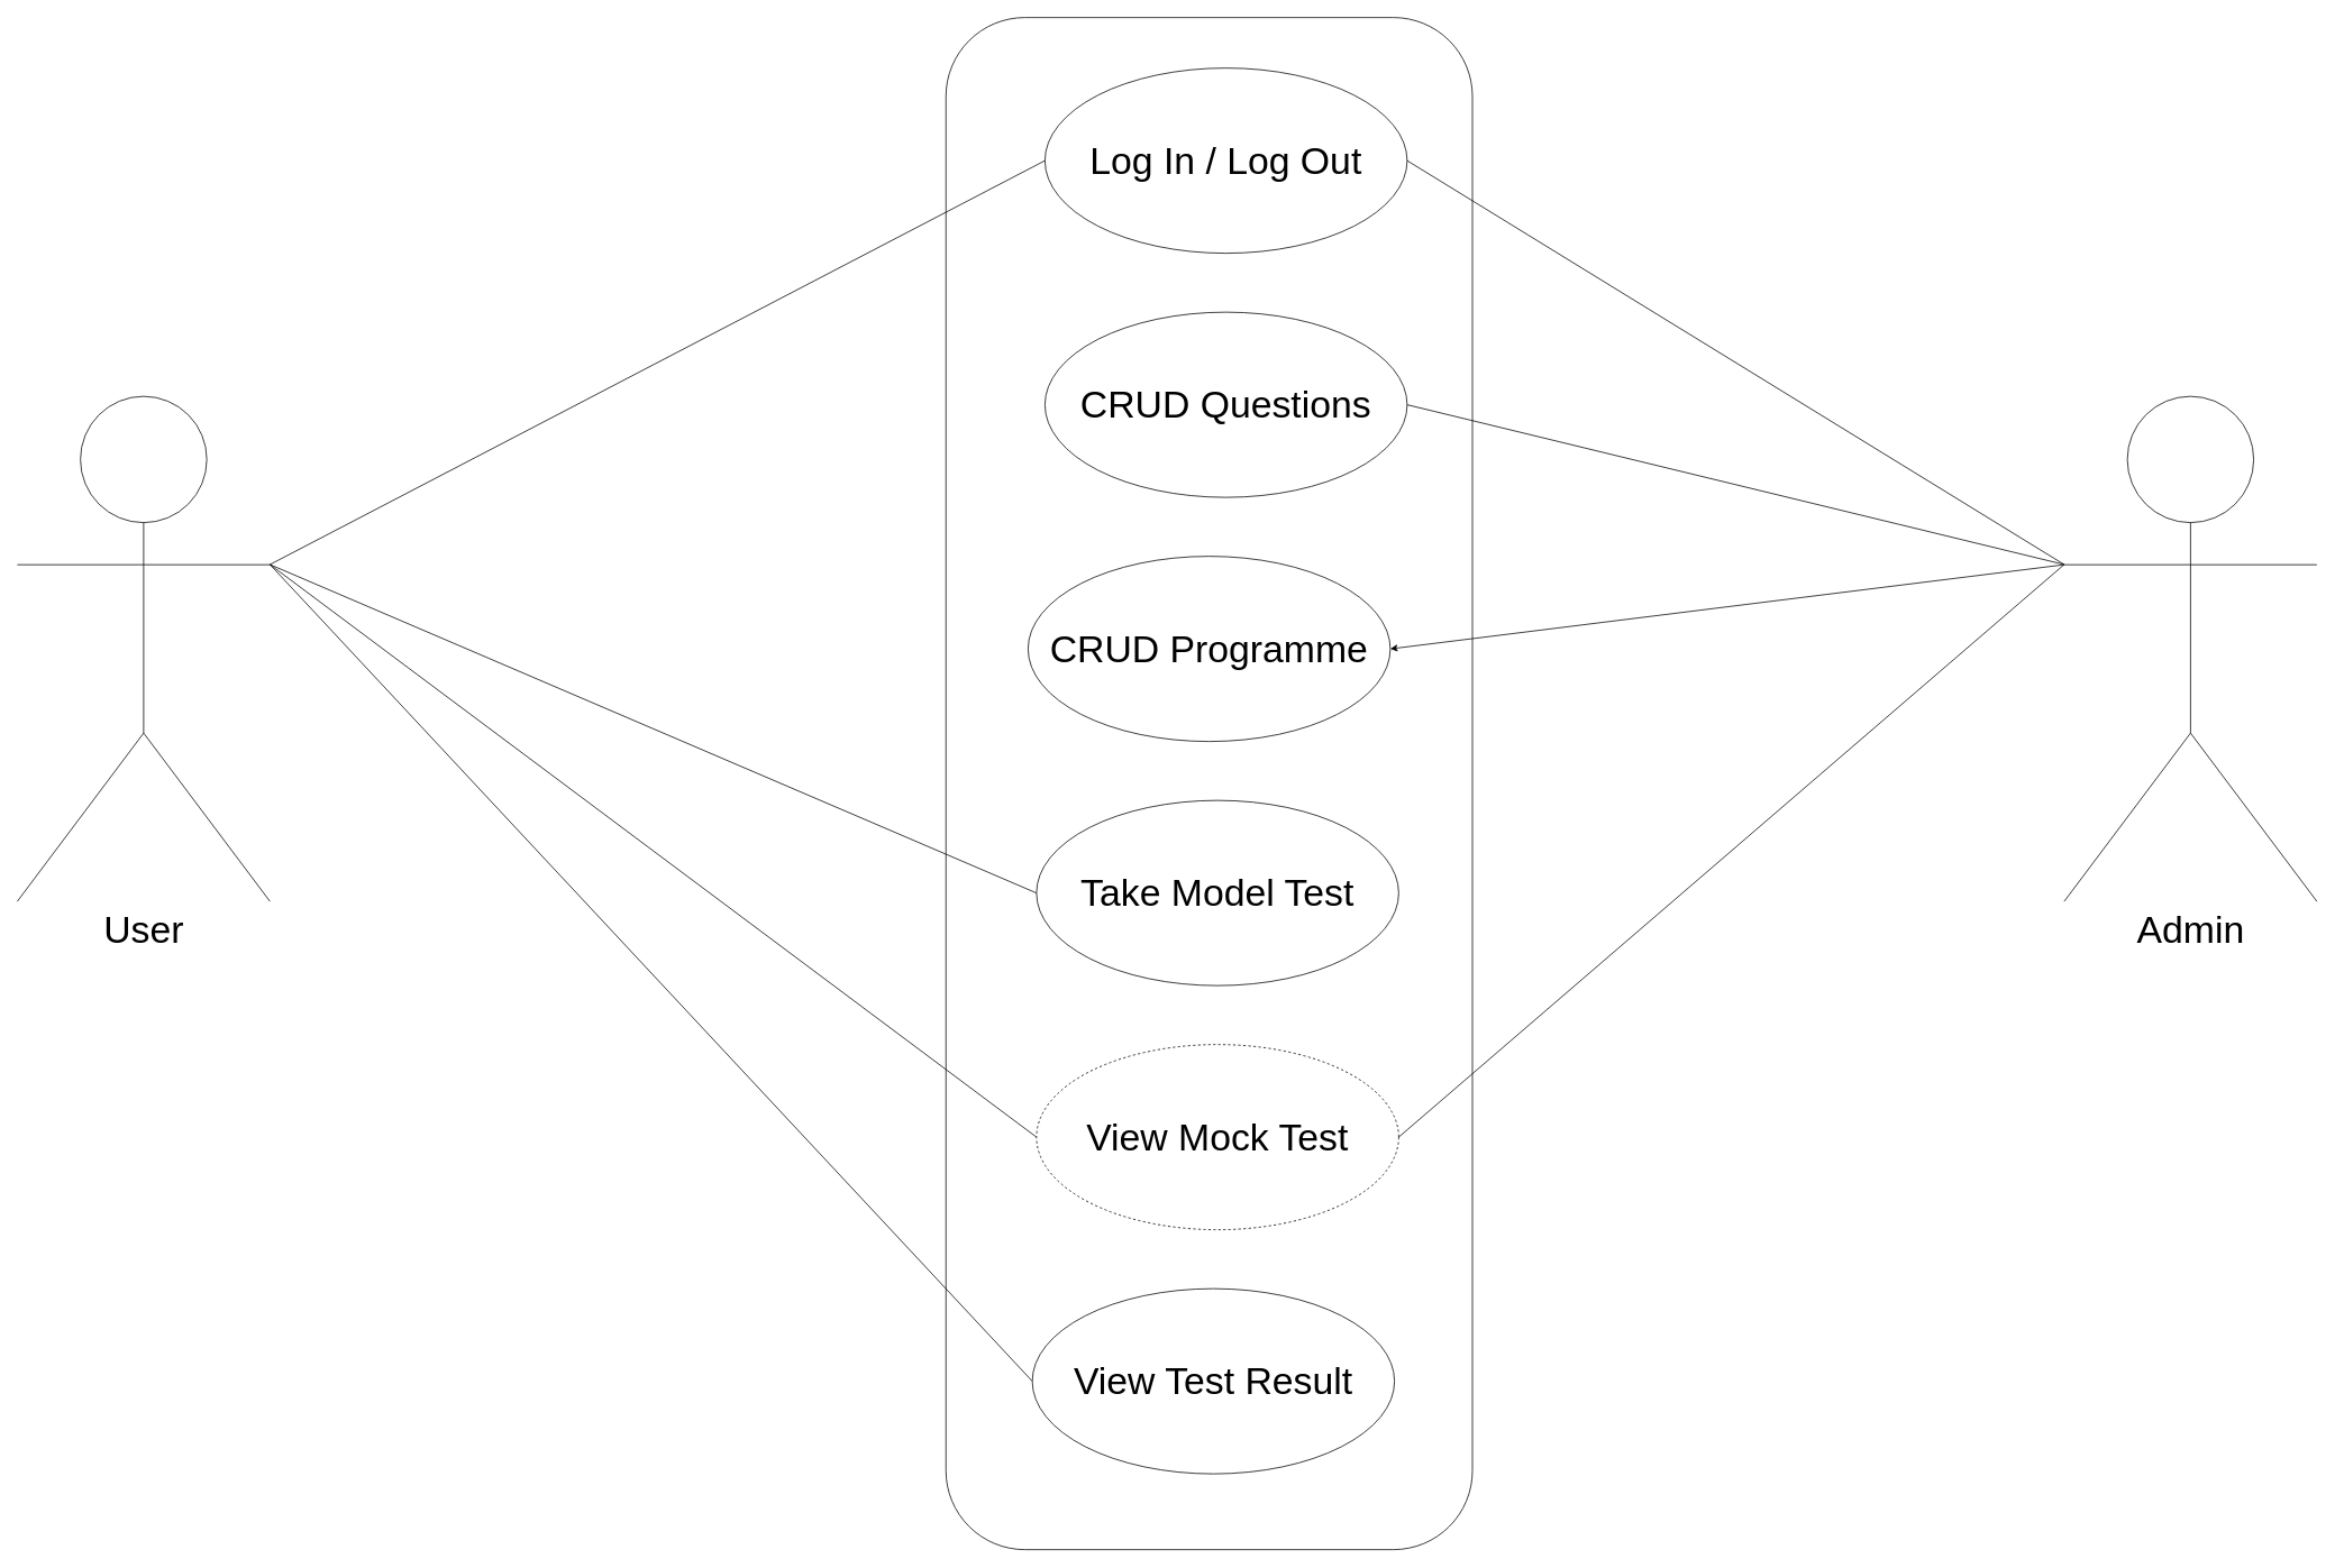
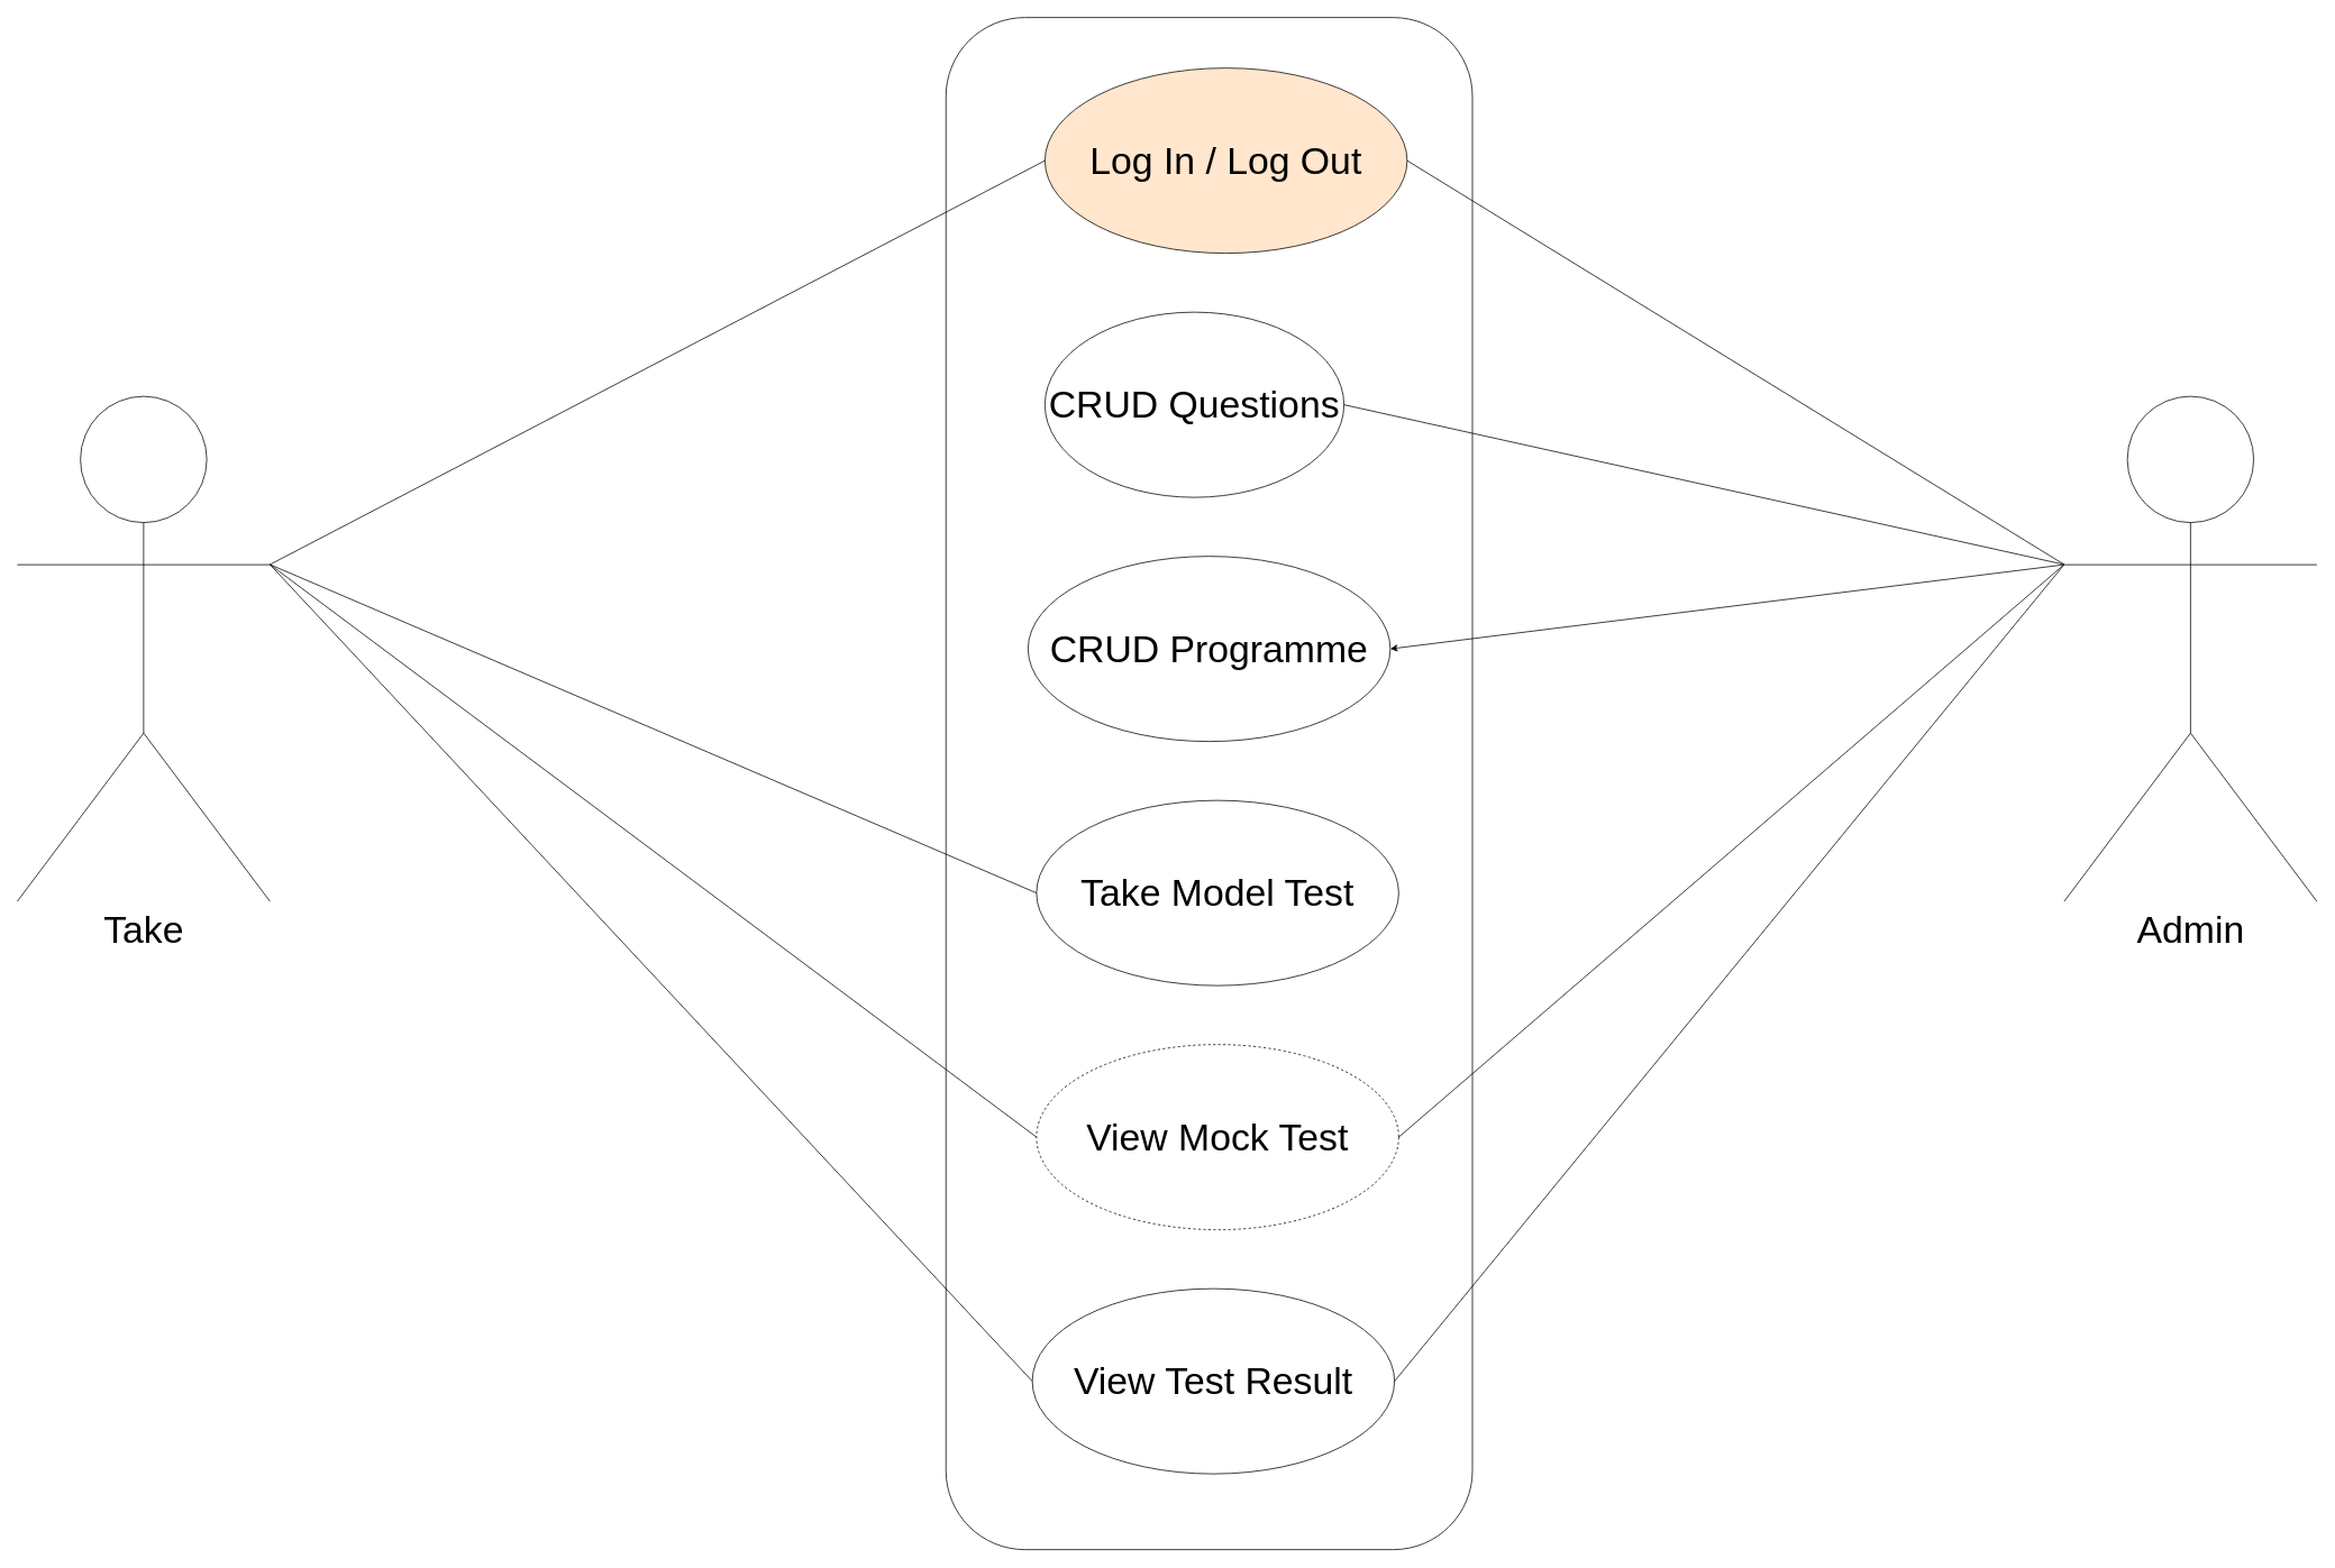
  <mxCell id="0" />
  <mxCell id="1" parent="0" />
  <mxCell id="2" value="" style="rounded=1;whiteSpace=wrap;html=1;" parent="1" vertex="1"><mxGeometry x="1122.5" y="20" width="625" height="1820" as="geometry" /></mxCell>
- <mxCell id="3" value="&lt;font style=&quot;font-size: 45px;&quot;&gt;Log In / Log Out&lt;/font&gt;" style="ellipse;whiteSpace=wrap;html=1;" parent="1" vertex="1"><mxGeometry x="1240" y="80" width="430" height="220" as="geometry" /></mxCell>
- <mxCell id="4" value="&lt;font style=&quot;font-size: 45px;&quot;&gt;CRUD Questions&lt;/font&gt;" style="ellipse;whiteSpace=wrap;html=1;" parent="1" vertex="1"><mxGeometry x="1240" y="370" width="430" height="220" as="geometry" /></mxCell>
+ <mxCell id="3" value="&lt;font style=&quot;font-size: 45px;&quot;&gt;Log In / Log Out&lt;/font&gt;" style="ellipse;whiteSpace=wrap;html=1;fillColor=#ffe6cc;" parent="1" vertex="1"><mxGeometry x="1240" y="80" width="430" height="220" as="geometry" /></mxCell>
+ <mxCell id="4" value="&lt;font style=&quot;font-size: 45px;&quot;&gt;CRUD Questions&lt;/font&gt;" style="ellipse;whiteSpace=wrap;html=1;" parent="1" vertex="1"><mxGeometry x="1240" y="370" width="355" height="220" as="geometry" /></mxCell>
  <mxCell id="5" value="&lt;font style=&quot;font-size: 45px;&quot;&gt;CRUD Programme&lt;/font&gt;" style="ellipse;whiteSpace=wrap;html=1;" parent="1" vertex="1"><mxGeometry x="1220" y="660" width="430" height="220" as="geometry" /></mxCell>
  <mxCell id="6" value="&lt;font style=&quot;font-size: 45px;&quot;&gt;Take Model Test&lt;/font&gt;" style="ellipse;whiteSpace=wrap;html=1;" parent="1" vertex="1"><mxGeometry x="1230" y="950" width="430" height="220" as="geometry" /></mxCell>
  <mxCell id="7" value="&lt;font style=&quot;font-size: 45px;&quot;&gt;View Mock Test&lt;/font&gt;" style="ellipse;whiteSpace=wrap;html=1;dashed=1;" parent="1" vertex="1"><mxGeometry x="1230" y="1240" width="430" height="220" as="geometry" /></mxCell>
  <mxCell id="8" value="&lt;font style=&quot;font-size: 45px;&quot;&gt;View Test Result&lt;/font&gt;" style="ellipse;whiteSpace=wrap;html=1;" parent="1" vertex="1"><mxGeometry x="1225" y="1530" width="430" height="220" as="geometry" /></mxCell>
- <mxCell id="9" value="&lt;font style=&quot;font-size: 45px;&quot;&gt;User&lt;/font&gt;" style="shape=umlActor;verticalLabelPosition=bottom;verticalAlign=top;html=1;outlineConnect=0;" parent="1" vertex="1"><mxGeometry x="20" y="470" width="300" height="600" as="geometry" /></mxCell>
+ <mxCell id="9" value="&lt;font style=&quot;font-size: 45px;&quot;&gt;Take&lt;/font&gt;" style="shape=umlActor;verticalLabelPosition=bottom;verticalAlign=top;html=1;outlineConnect=0;" parent="1" vertex="1"><mxGeometry x="20" y="470" width="300" height="600" as="geometry" /></mxCell>
  <mxCell id="10" value="&lt;font style=&quot;font-size: 45px;&quot;&gt;Admin&lt;/font&gt;" style="shape=umlActor;verticalLabelPosition=bottom;verticalAlign=top;html=1;outlineConnect=0;" parent="1" vertex="1"><mxGeometry x="2450" y="470" width="300" height="600" as="geometry" /></mxCell>
  <mxCell id="11" value="" style="endArrow=classic;html=1;rounded=0;entryX=1;entryY=0.5;entryDx=0;entryDy=0;" parent="1" target="5" edge="1"><mxGeometry width="50" height="50" relative="1" as="geometry"><mxPoint x="2450" y="670" as="sourcePoint" /><mxPoint x="1680" y="490" as="targetPoint" /></mxGeometry></mxCell>
  <mxCell id="12" value="" style="endArrow=none;html=1;rounded=0;exitX=1;exitY=0.333;exitDx=0;exitDy=0;exitPerimeter=0;entryX=0;entryY=0.5;entryDx=0;entryDy=0;" edge="1" parent="1" source="9" target="3"><mxGeometry width="50" height="50" relative="1" as="geometry"><mxPoint x="940" y="510" as="sourcePoint" /><mxPoint x="990" y="460" as="targetPoint" /></mxGeometry></mxCell>
  <mxCell id="13" value="" style="endArrow=none;html=1;rounded=0;exitX=1;exitY=0.333;exitDx=0;exitDy=0;exitPerimeter=0;entryX=0;entryY=0.5;entryDx=0;entryDy=0;" edge="1" parent="1" source="9" target="6"><mxGeometry width="50" height="50" relative="1" as="geometry"><mxPoint x="1040" y="1060" as="sourcePoint" /><mxPoint x="1090" y="1010" as="targetPoint" /></mxGeometry></mxCell>
  <mxCell id="14" value="" style="endArrow=none;html=1;rounded=0;exitX=1;exitY=0.333;exitDx=0;exitDy=0;exitPerimeter=0;entryX=0;entryY=0.5;entryDx=0;entryDy=0;" edge="1" parent="1" source="9" target="7"><mxGeometry width="50" height="50" relative="1" as="geometry"><mxPoint x="1040" y="1060" as="sourcePoint" /><mxPoint x="1090" y="1010" as="targetPoint" /></mxGeometry></mxCell>
  <mxCell id="15" value="" style="endArrow=none;html=1;rounded=0;exitX=1;exitY=0.333;exitDx=0;exitDy=0;exitPerimeter=0;entryX=0;entryY=0.5;entryDx=0;entryDy=0;" edge="1" parent="1" source="9" target="8"><mxGeometry width="50" height="50" relative="1" as="geometry"><mxPoint x="1310" y="1070" as="sourcePoint" /><mxPoint x="1360" y="1020" as="targetPoint" /></mxGeometry></mxCell>
  <mxCell id="16" value="" style="endArrow=none;html=1;rounded=0;exitX=1;exitY=0.5;exitDx=0;exitDy=0;entryX=0;entryY=0.333;entryDx=0;entryDy=0;entryPerimeter=0;" edge="1" parent="1" source="3" target="10"><mxGeometry width="50" height="50" relative="1" as="geometry"><mxPoint x="2050" y="710" as="sourcePoint" /><mxPoint x="2100" y="660" as="targetPoint" /></mxGeometry></mxCell>
  <mxCell id="17" value="" style="endArrow=none;html=1;rounded=0;exitX=1;exitY=0.5;exitDx=0;exitDy=0;entryX=0;entryY=0.333;entryDx=0;entryDy=0;entryPerimeter=0;" edge="1" parent="1" source="4" target="10"><mxGeometry width="50" height="50" relative="1" as="geometry"><mxPoint x="2050" y="710" as="sourcePoint" /><mxPoint x="2100" y="660" as="targetPoint" /></mxGeometry></mxCell>
  <mxCell id="18" value="" style="endArrow=none;html=1;rounded=0;exitX=1;exitY=0.5;exitDx=0;exitDy=0;entryX=0;entryY=0.333;entryDx=0;entryDy=0;entryPerimeter=0;" edge="1" parent="1" source="7" target="10"><mxGeometry width="50" height="50" relative="1" as="geometry"><mxPoint x="2050" y="1000" as="sourcePoint" /><mxPoint x="2100" y="950" as="targetPoint" /></mxGeometry></mxCell>
+ <mxCell id="19" value="" style="endArrow=none;html=1;rounded=0;exitX=1;exitY=0.5;exitDx=0;exitDy=0;entryX=0;entryY=0.333;entryDx=0;entryDy=0;entryPerimeter=0;" edge="1" parent="1" source="8" target="10"><mxGeometry width="50" height="50" relative="1" as="geometry"><mxPoint x="2050" y="1000" as="sourcePoint" /><mxPoint x="2100" y="950" as="targetPoint" /></mxGeometry></mxCell>
